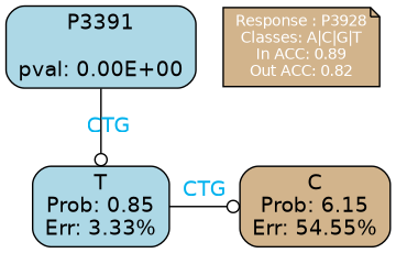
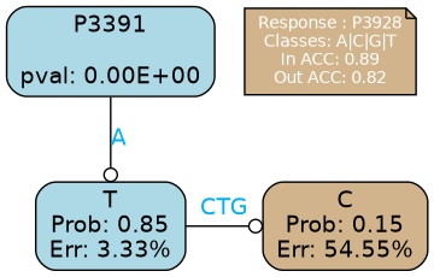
  digraph {
    ranksep=equally
    splines=polylines
    node [color=black fillcolor=lightblue fontname=helvetica shape=box style="filled, rounded"]
    edge [arrowhead=odot fontcolor=deepskyblue2 fontname=helvetica]
    n1 [label="T\nProb: 0.85\nErr: 3.33%"]
-   n2 [fillcolor=tan label="C\nProb: 6.15\nErr: 54.55%"]
+   n2 [fillcolor=tan label="C\nProb: 0.15\nErr: 54.55%"]
    n3 [align=left fillcolor=tan fontcolor=white fontsize=10 label="Response : P3928\nClasses: A|C|G|T\nIn ACC: 0.89\nOut ACC: 0.82\n" shape=note style=filled]
    n4 [label="P3391\n\npval: 0.00E+00"]
    subgraph sub_1 {
      rank=same
      n1
      n2
    }
    subgraph sub_2 {
      rank=same
      n3
      n4
    }
    n1 -> n2 [label=CTG]
-   n4 -> n1 [label=CTG]
+   n4 -> n1 [label=A]
  }
